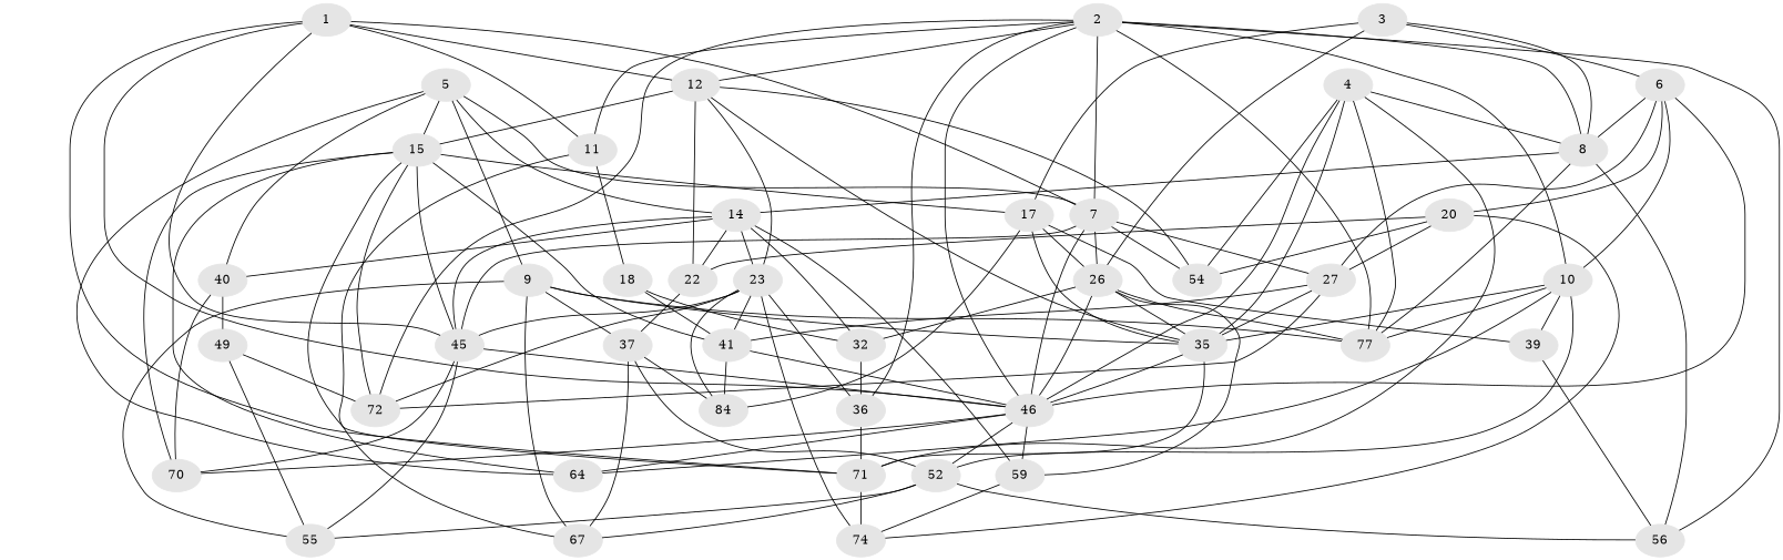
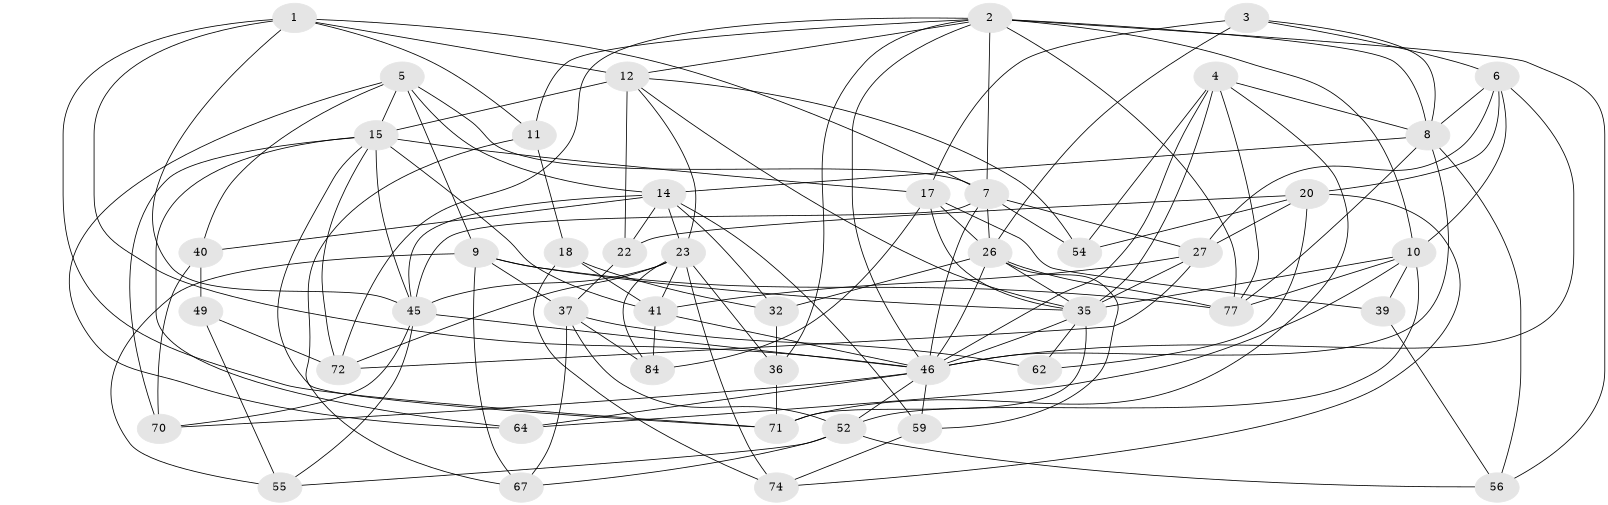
  graph {
    node [color=gray90 style=filled]
    1 [super="+41"]
    7 [super="+16"]
    11
    12 [super="+76+29"]
    45 [super="+60"]
    46 [super="+63+90+78"]
    71 [super="+85"]
    26 [super="+30+86"]
    54
    n10 [label=27 super="+28"]
    67
    18
    35 [super="+80+48"]
    15 [super="+68+27"]
    22
    23 [super="+34"]
    55
    70
    64
    52 [super="+87"]
    59
    74
    2 [super="+51+19+24"]
    8 [super="+47+53"]
    10 [super="+50+25"]
    36
    56
    72 [super="+73"]
    77 [super="+83"]
    14 [super="+75+65"]
    39
    6 [super="+88"]
    20 [super="+37"]
    3
    17 [super="+58"]
    84
    n37 [label=32]
    4 [super="+13"]
+   62
    5 [super="+32"]
    9 [super="+57"]
    40
    n43 [label=37 super="+82"]
    n44 [label=41 super="+69"]
    49
    1 -- 7
    1 -- 11
    1 -- 12
    1 -- 45
    1 -- 46
    1 -- 71
    7 -- 45
    7 -- 46
    7 -- 26
    7 -- 54
    7 -- n10
    11 -- 67
    11 -- 18
    12 -- 54
    12 -- 35
    12 -- 15 [weight=2]
    12 -- 22
    12 -- 23
    45 -- 46
    45 -- 55
    45 -- 70
    46 -- 70
    46 -- 64
    46 -- 52
    46 -- 59
-   71 -- 74
+   18 -- 74
    26 -- 46
    26 -- 35
    26 -- 59
    26 -- 77
    26 -- n37
    n10 -- 35
    n10 -- 72
    n10 -- n44
    18 -- n37
    18 -- n44
    35 -- 46
    35 -- 71
+   35 -- 62
    15 -- 45
    15 -- 71
    15 -- 70
    15 -- 64
    15 -- 72
    15 -- 17
    15 -- n44
    22 -- n43
    23 -- 45
    23 -- 74
    23 -- 36
    23 -- 72
    23 -- 84
    23 -- n44
    52 -- 67
    52 -- 55
    52 -- 56
    59 -- 74
    2 -- 7
    2 -- 11
    2 -- 12
    2 -- 46
    2 -- 8
    2 -- 10 [weight=2]
    2 -- 36
    2 -- 56
    2 -- 72
    2 -- 77
+   8 -- 46
    8 -- 56
    8 -- 77
    8 -- 14
    10 -- 35
    10 -- 64
    10 -- 52
    10 -- 77
    10 -- 39 [weight=2]
    36 -- 71
    14 -- 45
    14 -- 22
    14 -- 23
    14 -- 59
    14 -- n37
    14 -- 40
    39 -- 56
    6 -- 46
    6 -- n10
    6 -- 8
    6 -- 10
    6 -- 20
    20 -- 54
    20 -- n10
    20 -- 22
    20 -- 74
+   20 -- 62
    3 -- 26
    3 -- 8
    3 -- 6
    3 -- 17
    17 -- 26
    17 -- 35
    17 -- 39
    17 -- 84
    n37 -- 36
    4 -- 46
    4 -- 71
    4 -- 54
    4 -- 35
    4 -- 8
    4 -- 77
    5 -- 7
    5 -- 15
    5 -- 64
    5 -- 14
    5 -- 9
    5 -- 40
    9 -- 67
    9 -- 35
    9 -- 55
    9 -- 77
    9 -- n43
    40 -- 70
    40 -- 49
    n43 -- 67
    n43 -- 52
    n43 -- 84
+   n43 -- 62
    n44 -- 46
    n44 -- 84
    49 -- 55
    49 -- 72 [weight=2]
  }
